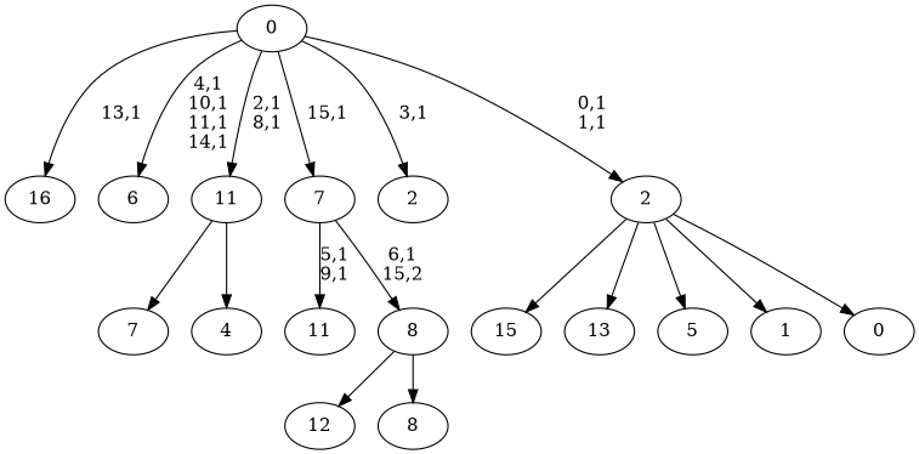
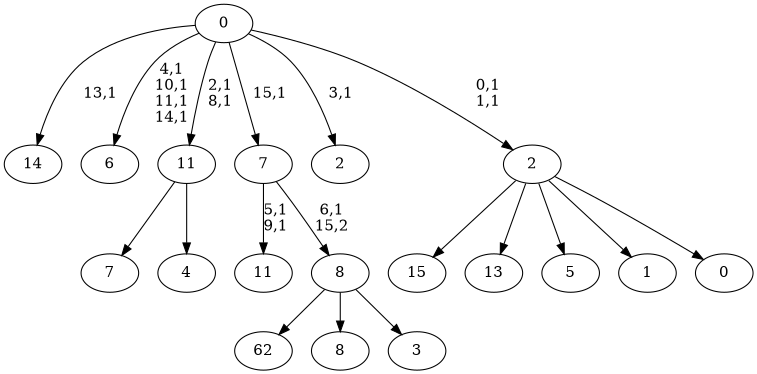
  digraph {
    n1 [label=15]
-   n2 [label=16]
+   n2 [label=14]
    n3 [label=13]
-   n4 [label=12]
+   n4 [label=62]
    n5 [label=11]
    n6 [label=8]
    n7 [label=7]
    n8 [label=6]
    n9 [label=5]
    n10 [label=4]
    11
+   n12 [label=3]
    8
    7
    n15 [label=2]
    n16 [label=1]
    n17 [label=0]
    2
    0
    11 -> n7
    11 -> n10
    8 -> n4
    8 -> n6
+   8 -> n12
    7 -> n5 [label="5,1\n9,1"]
    7 -> 8 [label="6,1\n15,2"]
    2 -> n1
    2 -> n3
    2 -> n9
    2 -> n16
    2 -> n17
    0 -> n2 [label="13,1"]
    0 -> n8 [label="4,1\n10,1\n11,1\n14,1"]
    0 -> 11 [label="2,1\n8,1"]
    0 -> 7 [label="15,1"]
    0 -> n15 [label="3,1"]
    0 -> 2 [label="0,1\n1,1"]
  }
